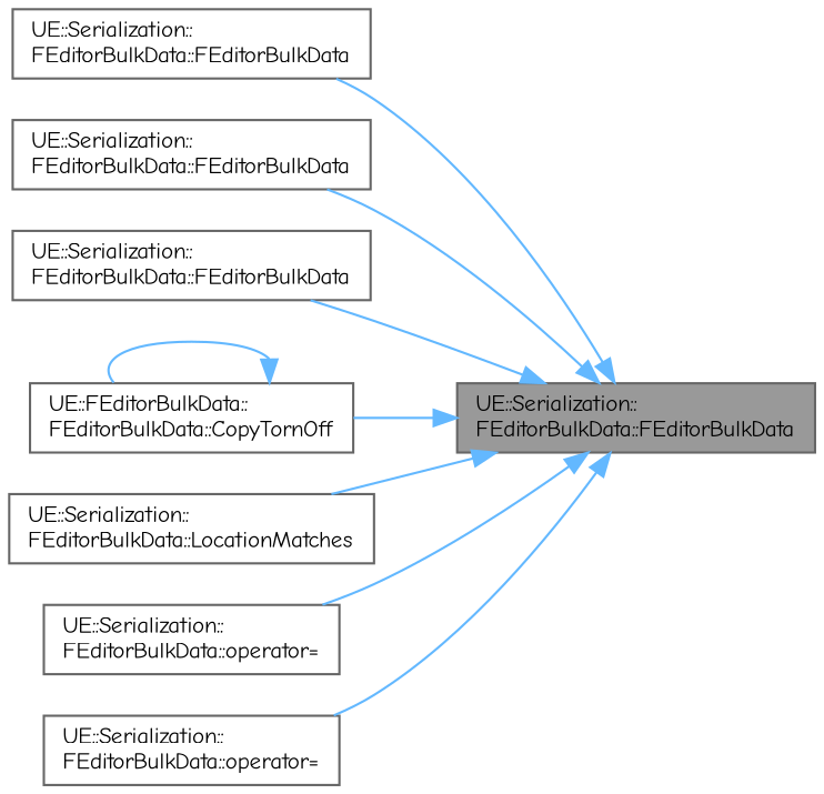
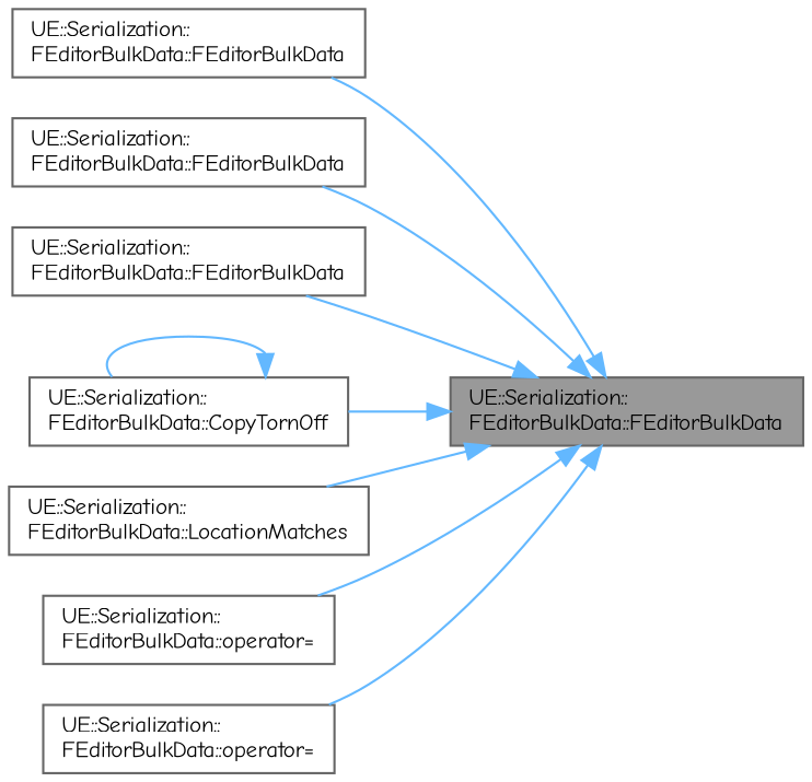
  digraph {
    rankdir=RL
    fontname="Comic Neue"
    node [color=grey40 fillcolor=white fontname="Comic Neue" fontsize=10 shape=box style=filled]
    edge [color=steelblue1 dir=back fontname="Comic Neue" fontsize=10 labelfontname=Helvetica labelfontsize=10 style=solid]
    n1 [color=gray40 fillcolor=grey60 fontcolor=black height=0.2 label="UE::Serialization::\lFEditorBulkData::FEditorBulkData" width=0.4]
    n2 [height=0.2 label="UE::Serialization::\lFEditorBulkData::FEditorBulkData" width=0.4]
    n3 [height=0.2 label="UE::Serialization::\lFEditorBulkData::FEditorBulkData" width=0.4]
    n4 [height=0.2 label="UE::Serialization::\lFEditorBulkData::FEditorBulkData" width=0.4]
-   n5 [height=0.2 label="UE::FEditorBulkData::\lFEditorBulkData::CopyTornOff" width=0.4]
+   n5 [height=0.2 label="UE::Serialization::\lFEditorBulkData::CopyTornOff" width=0.4]
    n6 [height=0.2 label="UE::Serialization::\lFEditorBulkData::LocationMatches" width=0.4]
    n7 [height=0.2 label="UE::Serialization::\lFEditorBulkData::operator=" width=0.4]
    n8 [height=0.2 label="UE::Serialization::\lFEditorBulkData::operator=" width=0.4]
    n1 -> n2
    n1 -> n3
    n1 -> n4
    n1 -> n5
    n1 -> n6
    n1 -> n7
    n1 -> n8
    n5 -> n5
  }
